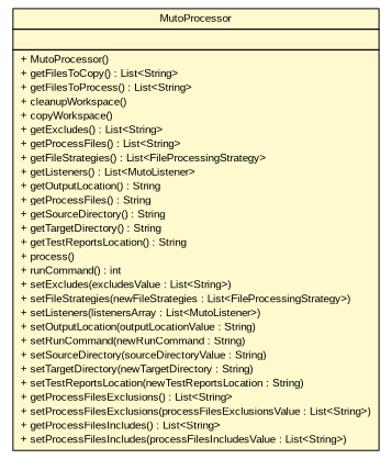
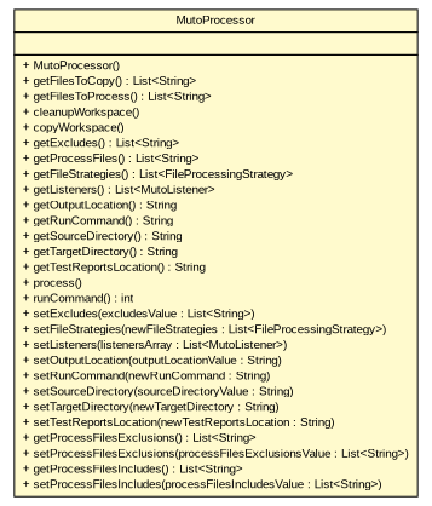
  digraph {
    nodesep=0.25
    ranksep=0.5
-   n1 [fontcolor=black fontname=arial fontsize=10.0 label=<<table title="com.github.mkolisnyk.muto.processor.MutoProcessor" border="0" cellborder="1" cellspacing="0" cellpadding="2" port="p" bgcolor="lemonChiffon" href="./MutoProcessor.html"> 		<tr><td><table border="0" cellspacing="0" cellpadding="1"> <tr><td align="center" balign="center"> MutoProcessor </td></tr> 		</table></td></tr> 		<tr><td><table border="0" cellspacing="0" cellpadding="1"> <tr><td align="left" balign="left">  </td></tr> 		</table></td></tr> 		<tr><td><table border="0" cellspacing="0" cellpadding="1"> <tr><td align="left" balign="left"> + MutoProcessor() </td></tr> <tr><td align="left" balign="left"> + getFilesToCopy() : List&lt;String&gt; </td></tr> <tr><td align="left" balign="left"> + getFilesToProcess() : List&lt;String&gt; </td></tr> <tr><td align="left" balign="left"> + cleanupWorkspace() </td></tr> <tr><td align="left" balign="left"> + copyWorkspace() </td></tr> <tr><td align="left" balign="left"> + getExcludes() : List&lt;String&gt; </td></tr> <tr><td align="left" balign="left"> + getProcessFiles() : List&lt;String&gt; </td></tr> <tr><td align="left" balign="left"> + getFileStrategies() : List&lt;FileProcessingStrategy&gt; </td></tr> <tr><td align="left" balign="left"> + getListeners() : List&lt;MutoListener&gt; </td></tr> <tr><td align="left" balign="left"> + getOutputLocation() : String </td></tr> <tr><td align="left" balign="left"> + getProcessFiles() : String </td></tr> <tr><td align="left" balign="left"> + getSourceDirectory() : String </td></tr> <tr><td align="left" balign="left"> + getTargetDirectory() : String </td></tr> <tr><td align="left" balign="left"> + getTestReportsLocation() : String </td></tr> <tr><td align="left" balign="left"> + process() </td></tr> <tr><td align="left" balign="left"> + runCommand() : int </td></tr> <tr><td align="left" balign="left"> + setExcludes(excludesValue : List&lt;String&gt;) </td></tr> <tr><td align="left" balign="left"> + setFileStrategies(newFileStrategies : List&lt;FileProcessingStrategy&gt;) </td></tr> <tr><td align="left" balign="left"> + setListeners(listenersArray : List&lt;MutoListener&gt;) </td></tr> <tr><td align="left" balign="left"> + setOutputLocation(outputLocationValue : String) </td></tr> <tr><td align="left" balign="left"> + setRunCommand(newRunCommand : String) </td></tr> <tr><td align="left" balign="left"> + setSourceDirectory(sourceDirectoryValue : String) </td></tr> <tr><td align="left" balign="left"> + setTargetDirectory(newTargetDirectory : String) </td></tr> <tr><td align="left" balign="left"> + setTestReportsLocation(newTestReportsLocation : String) </td></tr> <tr><td align="left" balign="left"> + getProcessFilesExclusions() : List&lt;String&gt; </td></tr> <tr><td align="left" balign="left"> + setProcessFilesExclusions(processFilesExclusionsValue : List&lt;String&gt;) </td></tr> <tr><td align="left" balign="left"> + getProcessFilesIncludes() : List&lt;String&gt; </td></tr> <tr><td align="left" balign="left"> + setProcessFilesIncludes(processFilesIncludesValue : List&lt;String&gt;) </td></tr> 		</table></td></tr> 		</table>> shape=plaintext]
+   n1 [fontcolor=black fontname=arial fontsize=10.0 label=<<table title="com.github.mkolisnyk.muto.processor.MutoProcessor" border="0" cellborder="1" cellspacing="0" cellpadding="2" port="p" bgcolor="lemonChiffon" href="./MutoProcessor.html"> 		<tr><td><table border="0" cellspacing="0" cellpadding="1"> <tr><td align="center" balign="center"> MutoProcessor </td></tr> 		</table></td></tr> 		<tr><td><table border="0" cellspacing="0" cellpadding="1"> <tr><td align="left" balign="left">  </td></tr> 		</table></td></tr> 		<tr><td><table border="0" cellspacing="0" cellpadding="1"> <tr><td align="left" balign="left"> + MutoProcessor() </td></tr> <tr><td align="left" balign="left"> + getFilesToCopy() : List&lt;String&gt; </td></tr> <tr><td align="left" balign="left"> + getFilesToProcess() : List&lt;String&gt; </td></tr> <tr><td align="left" balign="left"> + cleanupWorkspace() </td></tr> <tr><td align="left" balign="left"> + copyWorkspace() </td></tr> <tr><td align="left" balign="left"> + getExcludes() : List&lt;String&gt; </td></tr> <tr><td align="left" balign="left"> + getProcessFiles() : List&lt;String&gt; </td></tr> <tr><td align="left" balign="left"> + getFileStrategies() : List&lt;FileProcessingStrategy&gt; </td></tr> <tr><td align="left" balign="left"> + getListeners() : List&lt;MutoListener&gt; </td></tr> <tr><td align="left" balign="left"> + getOutputLocation() : String </td></tr> <tr><td align="left" balign="left"> + getRunCommand() : String </td></tr> <tr><td align="left" balign="left"> + getSourceDirectory() : String </td></tr> <tr><td align="left" balign="left"> + getTargetDirectory() : String </td></tr> <tr><td align="left" balign="left"> + getTestReportsLocation() : String </td></tr> <tr><td align="left" balign="left"> + process() </td></tr> <tr><td align="left" balign="left"> + runCommand() : int </td></tr> <tr><td align="left" balign="left"> + setExcludes(excludesValue : List&lt;String&gt;) </td></tr> <tr><td align="left" balign="left"> + setFileStrategies(newFileStrategies : List&lt;FileProcessingStrategy&gt;) </td></tr> <tr><td align="left" balign="left"> + setListeners(listenersArray : List&lt;MutoListener&gt;) </td></tr> <tr><td align="left" balign="left"> + setOutputLocation(outputLocationValue : String) </td></tr> <tr><td align="left" balign="left"> + setRunCommand(newRunCommand : String) </td></tr> <tr><td align="left" balign="left"> + setSourceDirectory(sourceDirectoryValue : String) </td></tr> <tr><td align="left" balign="left"> + setTargetDirectory(newTargetDirectory : String) </td></tr> <tr><td align="left" balign="left"> + setTestReportsLocation(newTestReportsLocation : String) </td></tr> <tr><td align="left" balign="left"> + getProcessFilesExclusions() : List&lt;String&gt; </td></tr> <tr><td align="left" balign="left"> + setProcessFilesExclusions(processFilesExclusionsValue : List&lt;String&gt;) </td></tr> <tr><td align="left" balign="left"> + getProcessFilesIncludes() : List&lt;String&gt; </td></tr> <tr><td align="left" balign="left"> + setProcessFilesIncludes(processFilesIncludesValue : List&lt;String&gt;) </td></tr> 		</table></td></tr> 		</table>> shape=plaintext]
  }
